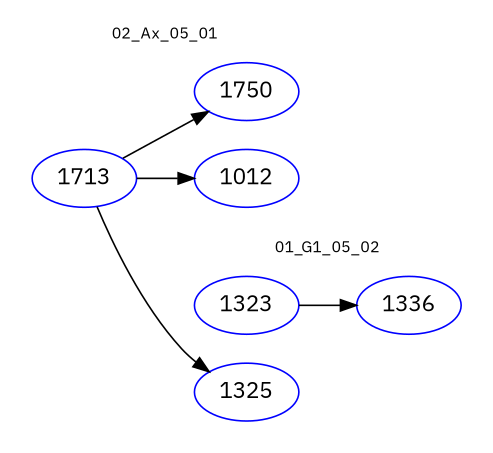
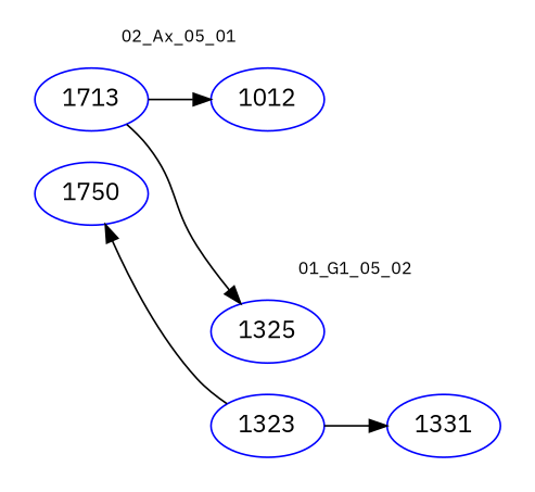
  digraph {
    fontname="IBM Plex Sans"
    rankdir=LR
    node [color=blue fontname="IBM Plex Sans"]
    edge [color=black fontname="IBM Plex Sans"]
    n1 [label=1713]
    n2 [label=1012]
    n3 [label=1750]
    n4 [label=1323]
-   n5 [label=1336]
+   n5 [label=1331]
    n6 [label=1325]
    subgraph cluster_1 {
      color=white
      fontsize=10
      label="02_Ax_05_01"
      n1
      n2
      n3
    }
    subgraph cluster_2 {
      color=white
      fontsize=10
      label="01_G1_05_02"
      n4
      n5
      n6
    }
    n1 -> n2
-   n1 -> n3
+   n4 -> n3
    n1 -> n6
    n4 -> n5
  }
